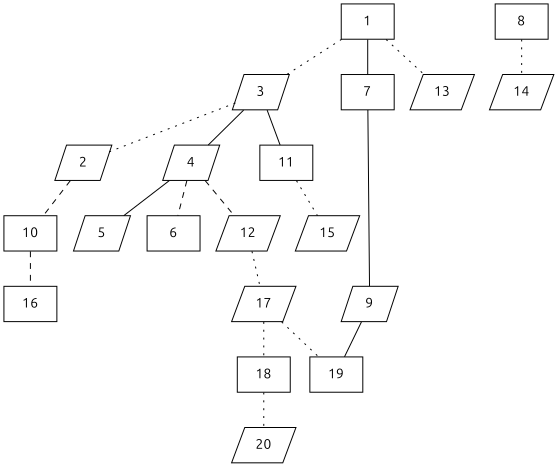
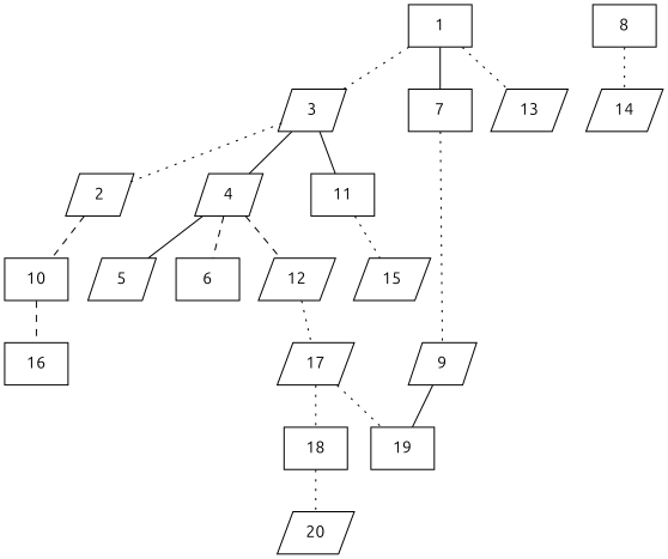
  graph {
    fontname=Ubuntu
    node [fontname=Ubuntu shape=parallelogram]
    edge [fontname=Ubuntu style=dotted]
    1 [shape=box]
    3
    7 [shape=box]
    13
    10 [shape=box]
    2
    4
    11 [shape=box]
    9
    16 [shape=box]
    5
    6 [shape=box]
    12
    15
    19 [shape=box]
    17
    8 [shape=box]
    14
    18 [shape=box]
    20
    1 -- 3
    1 -- 7 [style=solid]
    1 -- 13
    3 -- 2
    3 -- 4 [style=solid]
    3 -- 11 [style=solid]
-   7 -- 9 [style=solid]
+   7 -- 9
    10 -- 16 [style=dashed]
    2 -- 10 [style=dashed]
    4 -- 5 [style=solid]
    4 -- 6 [style=dashed]
    4 -- 12 [style=dashed]
    11 -- 15
    9 -- 19 [style=solid]
    12 -- 17
    17 -- 19
    17 -- 18
    8 -- 14
    18 -- 20
  }
